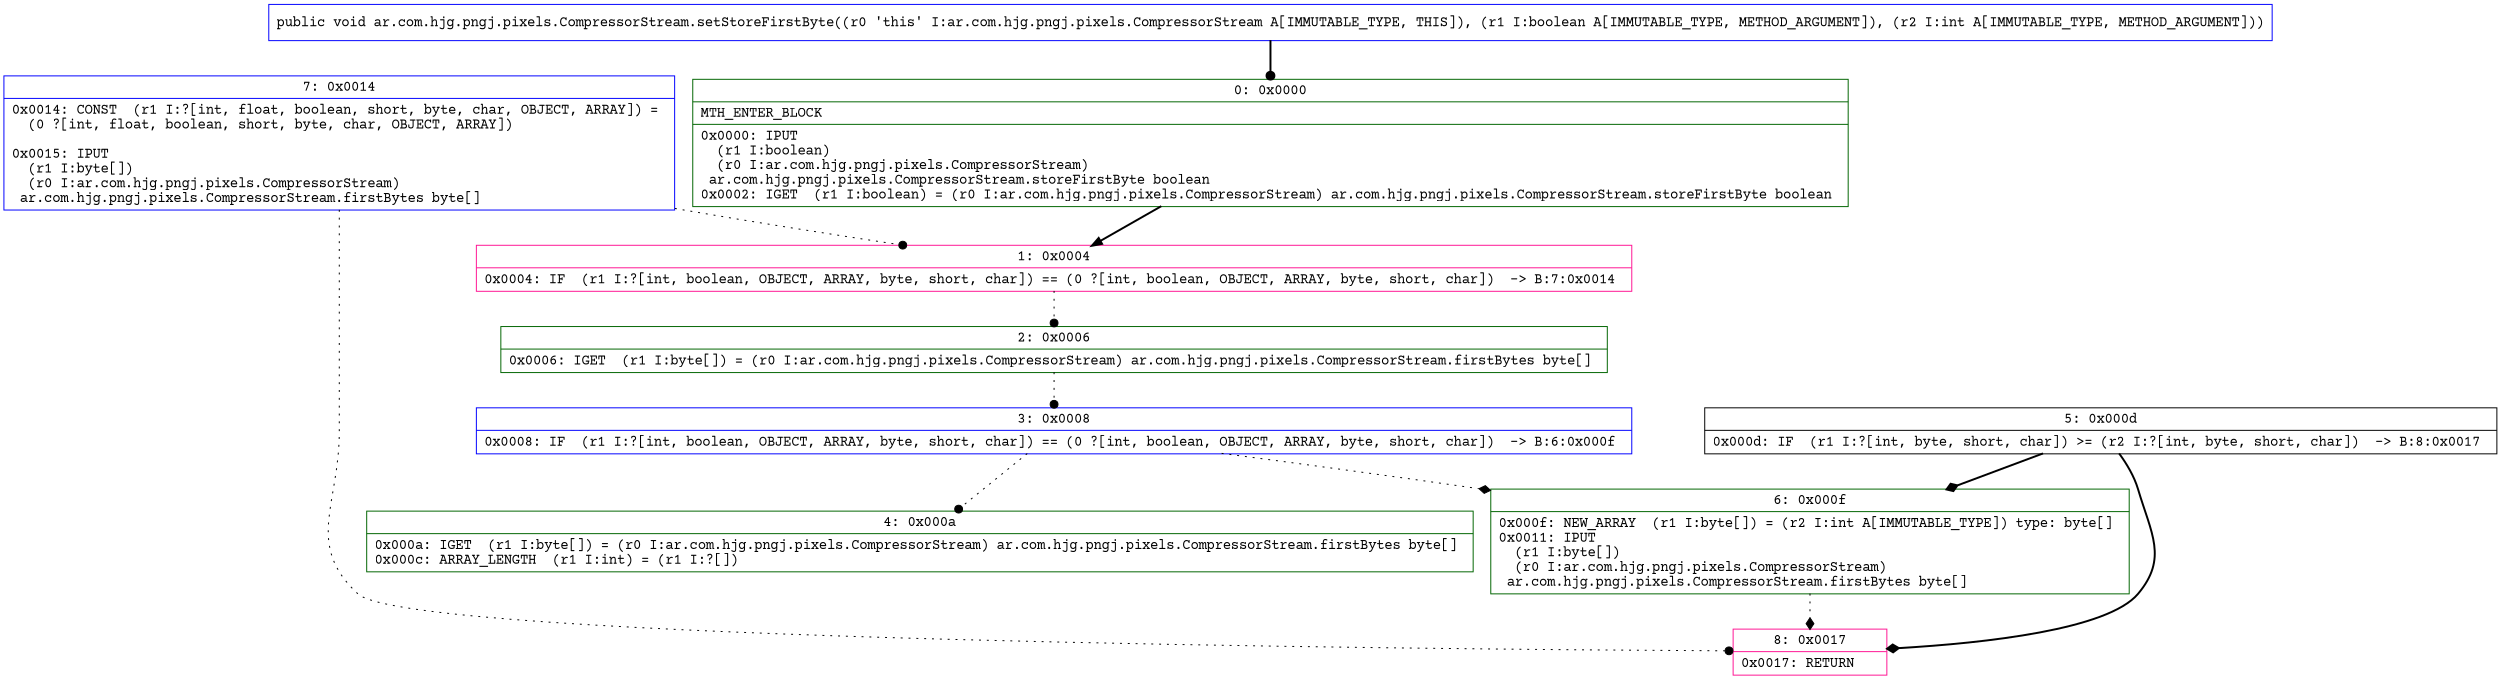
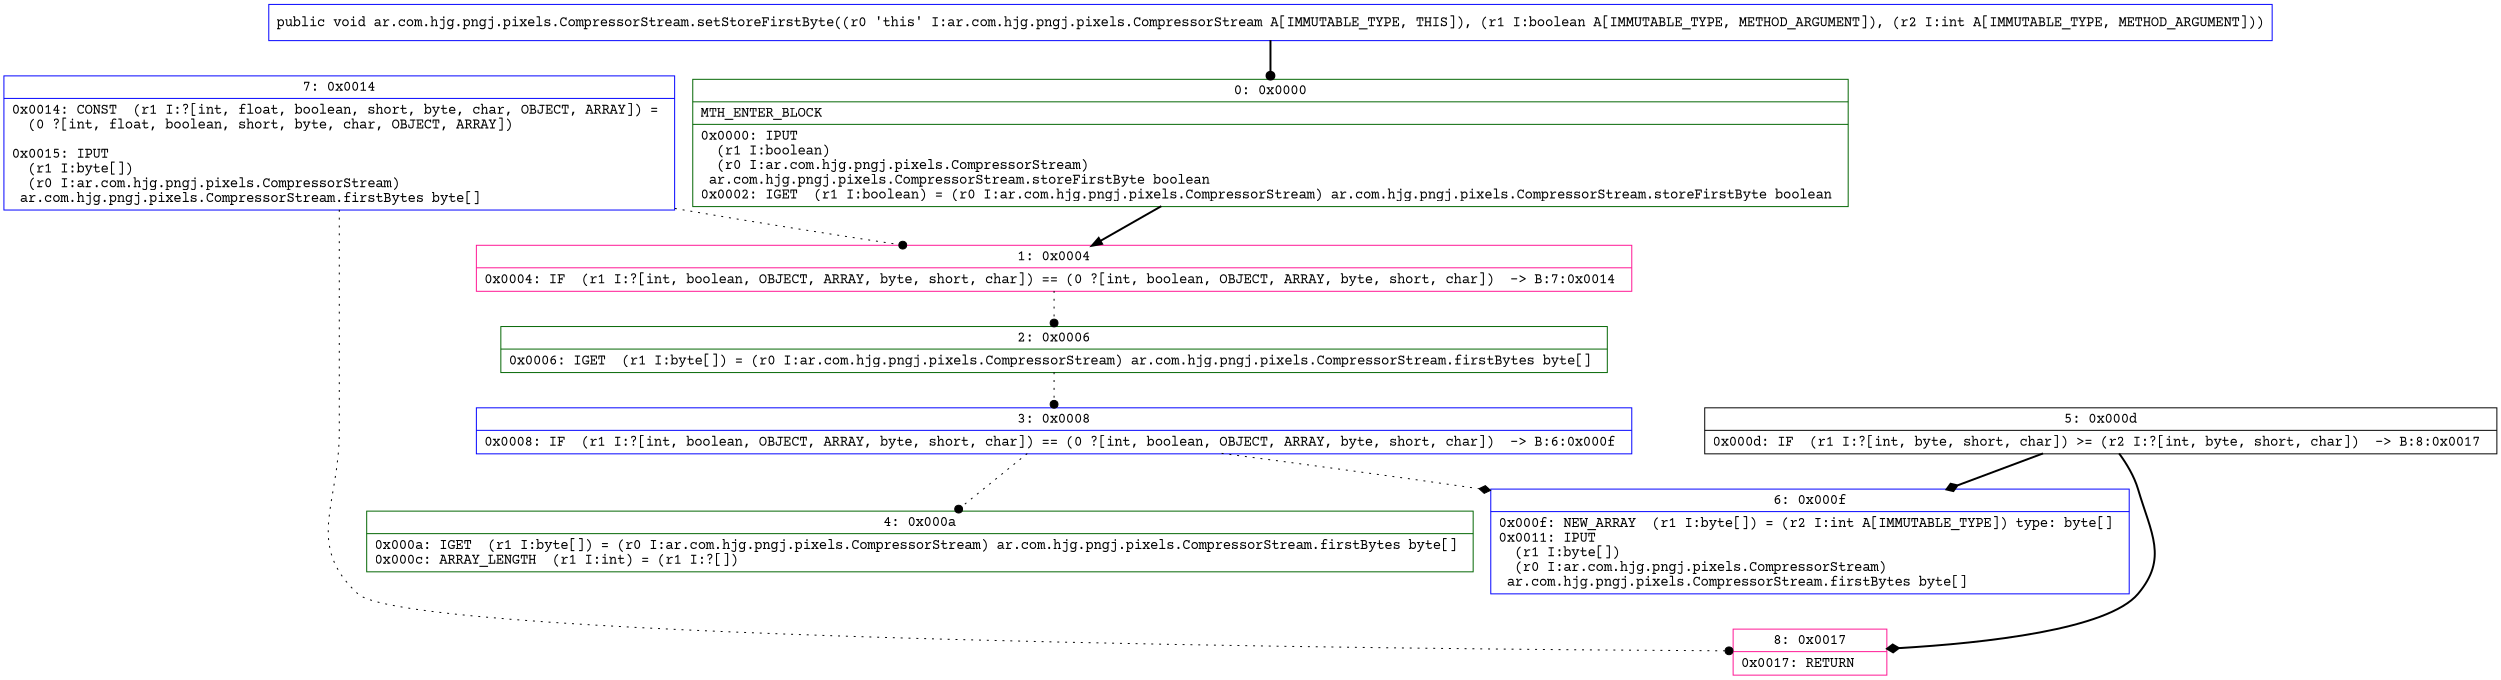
  digraph {
    fontname="Courier Prime"
    node [color=darkgreen fontname="Courier Prime" shape=record]
    edge [arrowhead=dot fontname="Courier Prime" style=dotted]
    n1 [label="{0\:\ 0x0000|MTH_ENTER_BLOCK\l|0x0000: IPUT  \l  (r1 I:boolean)\l  (r0 I:ar.com.hjg.pngj.pixels.CompressorStream)\l ar.com.hjg.pngj.pixels.CompressorStream.storeFirstByte boolean \l0x0002: IGET  (r1 I:boolean) = (r0 I:ar.com.hjg.pngj.pixels.CompressorStream) ar.com.hjg.pngj.pixels.CompressorStream.storeFirstByte boolean \l}"]
    n2 [color=deeppink label="{1\:\ 0x0004|0x0004: IF  (r1 I:?[int, boolean, OBJECT, ARRAY, byte, short, char]) == (0 ?[int, boolean, OBJECT, ARRAY, byte, short, char])  \-\> B:7:0x0014 \l}"]
    n3 [label="{2\:\ 0x0006|0x0006: IGET  (r1 I:byte[]) = (r0 I:ar.com.hjg.pngj.pixels.CompressorStream) ar.com.hjg.pngj.pixels.CompressorStream.firstBytes byte[] \l}"]
    n4 [color=blue label="{3\:\ 0x0008|0x0008: IF  (r1 I:?[int, boolean, OBJECT, ARRAY, byte, short, char]) == (0 ?[int, boolean, OBJECT, ARRAY, byte, short, char])  \-\> B:6:0x000f \l}"]
    n5 [color=blue label="{7\:\ 0x0014|0x0014: CONST  (r1 I:?[int, float, boolean, short, byte, char, OBJECT, ARRAY]) = \l  (0 ?[int, float, boolean, short, byte, char, OBJECT, ARRAY])\l \l0x0015: IPUT  \l  (r1 I:byte[])\l  (r0 I:ar.com.hjg.pngj.pixels.CompressorStream)\l ar.com.hjg.pngj.pixels.CompressorStream.firstBytes byte[] \l}"]
    n6 [color=deeppink label="{8\:\ 0x0017|0x0017: RETURN   \l}"]
    n7 [label="{4\:\ 0x000a|0x000a: IGET  (r1 I:byte[]) = (r0 I:ar.com.hjg.pngj.pixels.CompressorStream) ar.com.hjg.pngj.pixels.CompressorStream.firstBytes byte[] \l0x000c: ARRAY_LENGTH  (r1 I:int) = (r1 I:?[]) \l}"]
-   n8 [label="{6\:\ 0x000f|0x000f: NEW_ARRAY  (r1 I:byte[]) = (r2 I:int A[IMMUTABLE_TYPE]) type: byte[] \l0x0011: IPUT  \l  (r1 I:byte[])\l  (r0 I:ar.com.hjg.pngj.pixels.CompressorStream)\l ar.com.hjg.pngj.pixels.CompressorStream.firstBytes byte[] \l}"]
+   n8 [color=blue label="{6\:\ 0x000f|0x000f: NEW_ARRAY  (r1 I:byte[]) = (r2 I:int A[IMMUTABLE_TYPE]) type: byte[] \l0x0011: IPUT  \l  (r1 I:byte[])\l  (r0 I:ar.com.hjg.pngj.pixels.CompressorStream)\l ar.com.hjg.pngj.pixels.CompressorStream.firstBytes byte[] \l}"]
    n9 [color=black label="{5\:\ 0x000d|0x000d: IF  (r1 I:?[int, byte, short, char]) \>= (r2 I:?[int, byte, short, char])  \-\> B:8:0x0017 \l}"]
    n10 [color=blue label="{public void ar.com.hjg.pngj.pixels.CompressorStream.setStoreFirstByte((r0 'this' I:ar.com.hjg.pngj.pixels.CompressorStream A[IMMUTABLE_TYPE, THIS]), (r1 I:boolean A[IMMUTABLE_TYPE, METHOD_ARGUMENT]), (r2 I:int A[IMMUTABLE_TYPE, METHOD_ARGUMENT])) }"]
    n1 -> n2 [arrowhead=normal style=bold]
    n2 -> n3
    n3 -> n4
    n4 -> n7
    n4 -> n8 [arrowhead=diamond]
    n5 -> n2
    n5 -> n6
-   n8 -> n6 [arrowhead=diamond]
    n9 -> n6 [arrowhead=diamond style=bold]
    n9 -> n8 [arrowhead=diamond style=bold]
    n10 -> n1 [style=bold]
  }
